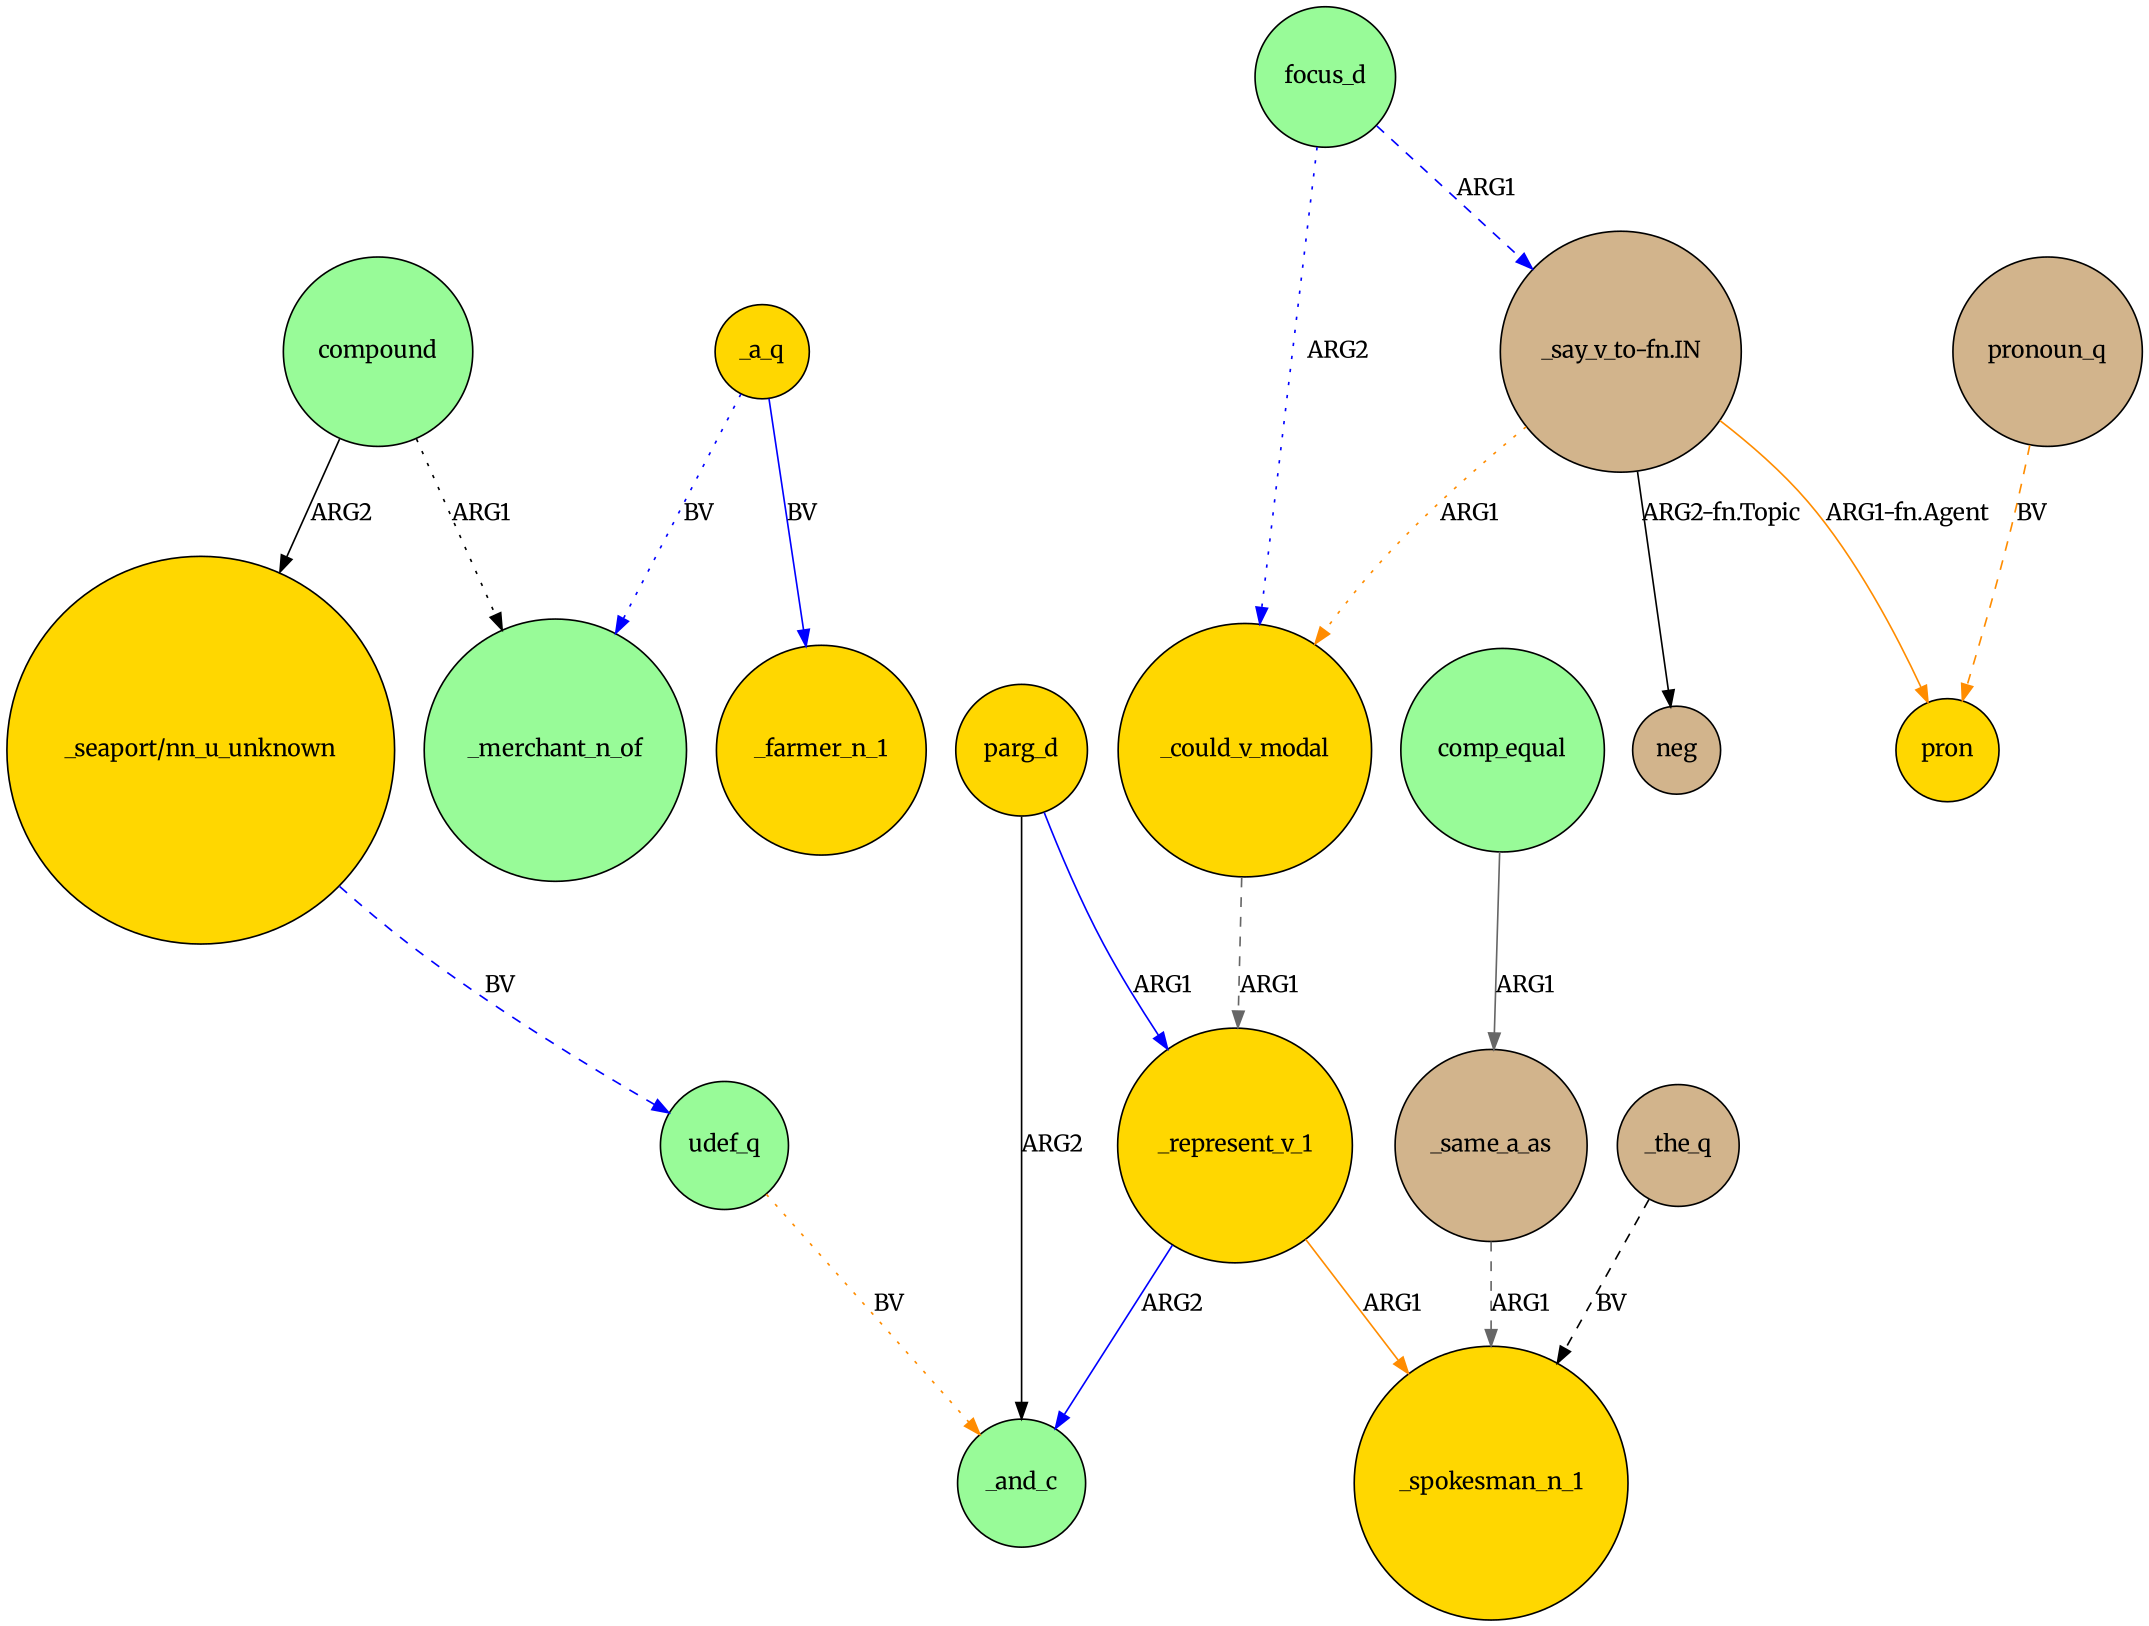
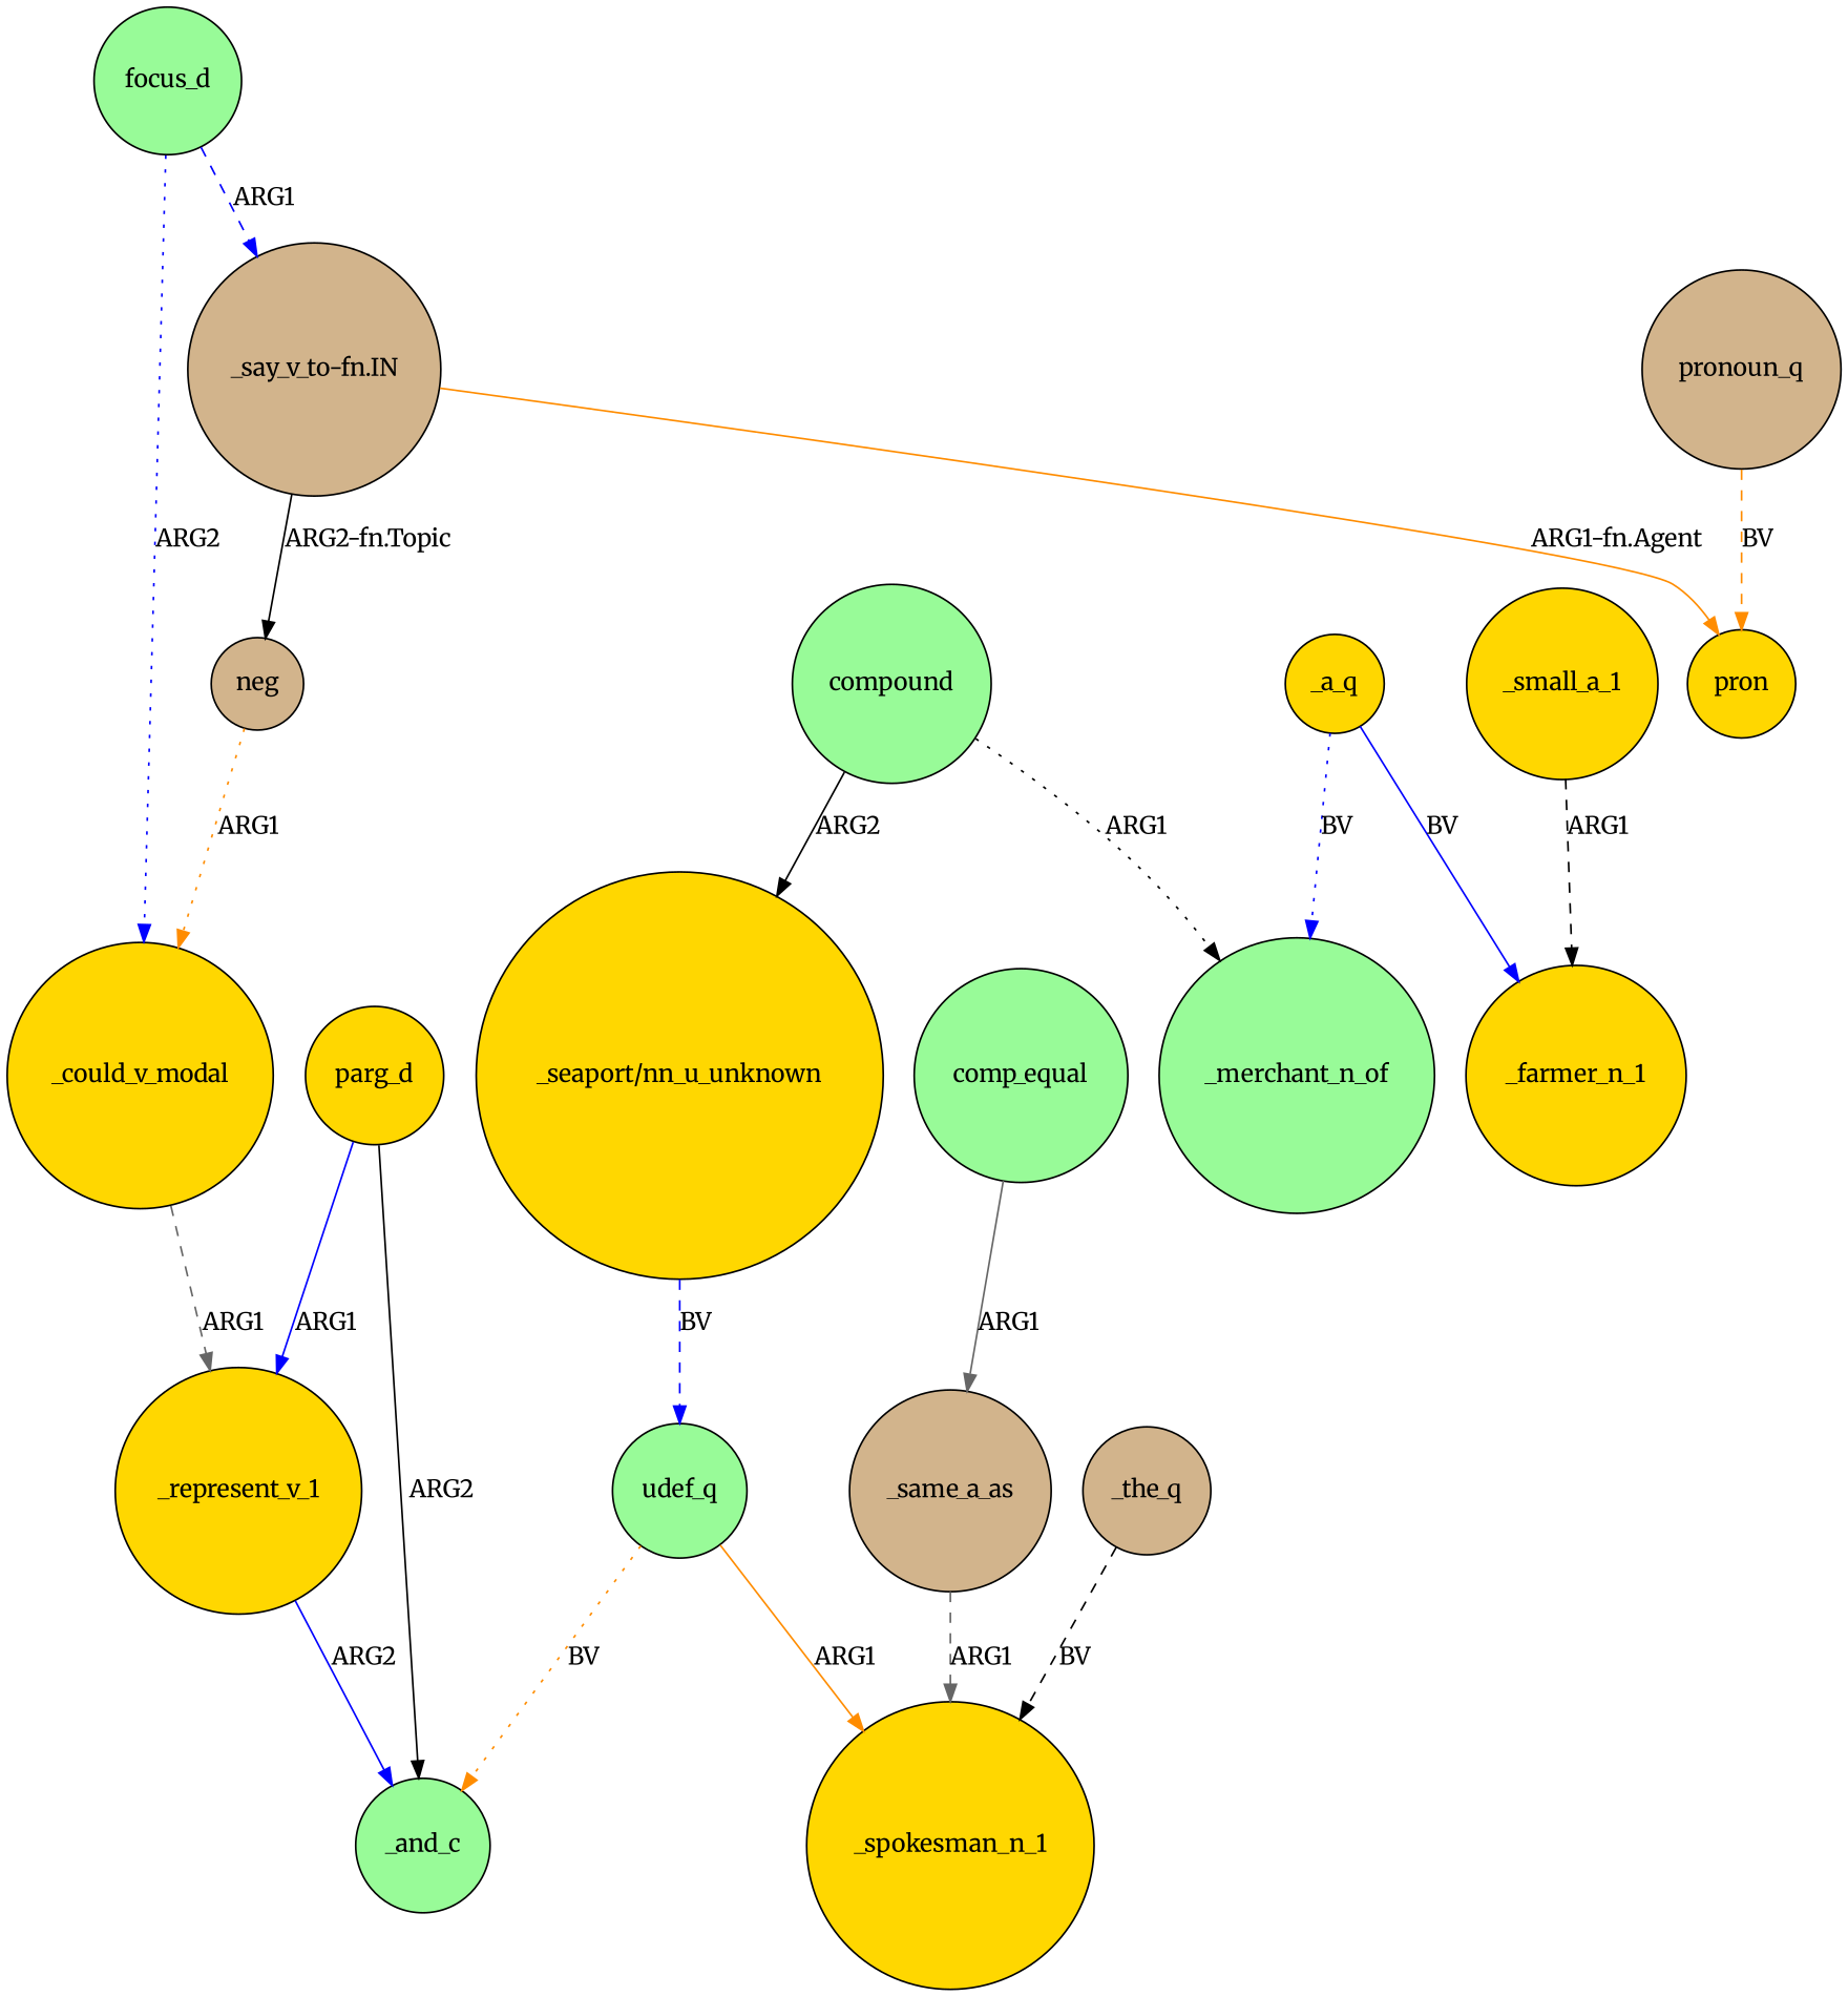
  digraph {
    fontname=Merriweather
    node [fillcolor=gold fontname=Merriweather shape=circle style=filled]
    edge [color=blue fontname=Merriweather style=solid]
    focus_d [fillcolor=palegreen]
    _could_v_modal
    "_say_v_to-fn.IN" [fillcolor=tan]
    _represent_v_1
    pron
    neg [fillcolor=tan]
    _and_c [fillcolor=palegreen]
    _spokesman_n_1
    compound [fillcolor=palegreen]
    "_seaport/nn_u_unknown"
    _merchant_n_of [fillcolor=palegreen]
    udef_q [fillcolor=palegreen]
    _a_q
    _farmer_n_1
    parg_d
    pronoun_q [fillcolor=tan]
    comp_equal [fillcolor=palegreen]
    _same_a_as [fillcolor=tan]
+   _small_a_1
    _the_q [fillcolor=tan]
    focus_d -> _could_v_modal [label=ARG2 style=dotted]
    focus_d -> "_say_v_to-fn.IN" [label=ARG1 style=dashed]
    _could_v_modal -> _represent_v_1 [color=gray40 label=ARG1 style=dashed]
    "_say_v_to-fn.IN" -> pron [color=darkorange label="ARG1-fn.Agent"]
    "_say_v_to-fn.IN" -> neg [color=black label="ARG2-fn.Topic"]
    _represent_v_1 -> _and_c [label=ARG2]
-   _represent_v_1 -> _spokesman_n_1 [color=darkorange label=ARG1]
-   "_say_v_to-fn.IN" -> _could_v_modal [color=darkorange label=ARG1 style=dotted]
+   udef_q -> _spokesman_n_1 [color=darkorange label=ARG1]
+   neg -> _could_v_modal [color=darkorange label=ARG1 style=dotted]
    compound -> "_seaport/nn_u_unknown" [color=black label=ARG2]
    compound -> _merchant_n_of [color=black label=ARG1 style=dotted]
    "_seaport/nn_u_unknown" -> udef_q [label=BV style=dashed]
    udef_q -> _and_c [color=darkorange label=BV style=dotted]
    _a_q -> _merchant_n_of [label=BV style=dotted]
    _a_q -> _farmer_n_1 [label=BV]
    parg_d -> _represent_v_1 [label=ARG1]
    parg_d -> _and_c [color=black label=ARG2]
    pronoun_q -> pron [color=darkorange label=BV style=dashed]
    comp_equal -> _same_a_as [color=gray40 label=ARG1]
    _same_a_as -> _spokesman_n_1 [color=gray40 label=ARG1 style=dashed]
+   _small_a_1 -> _farmer_n_1 [color=black label=ARG1 style=dashed]
    _the_q -> _spokesman_n_1 [color=black label=BV style=dashed]
  }
